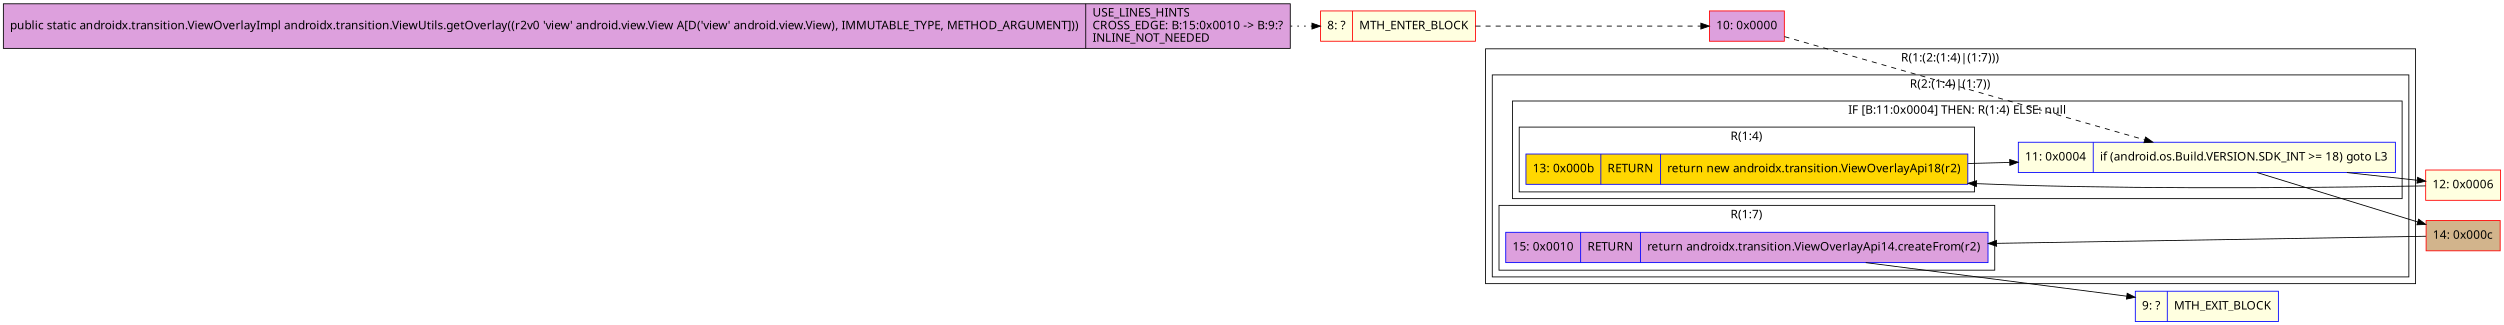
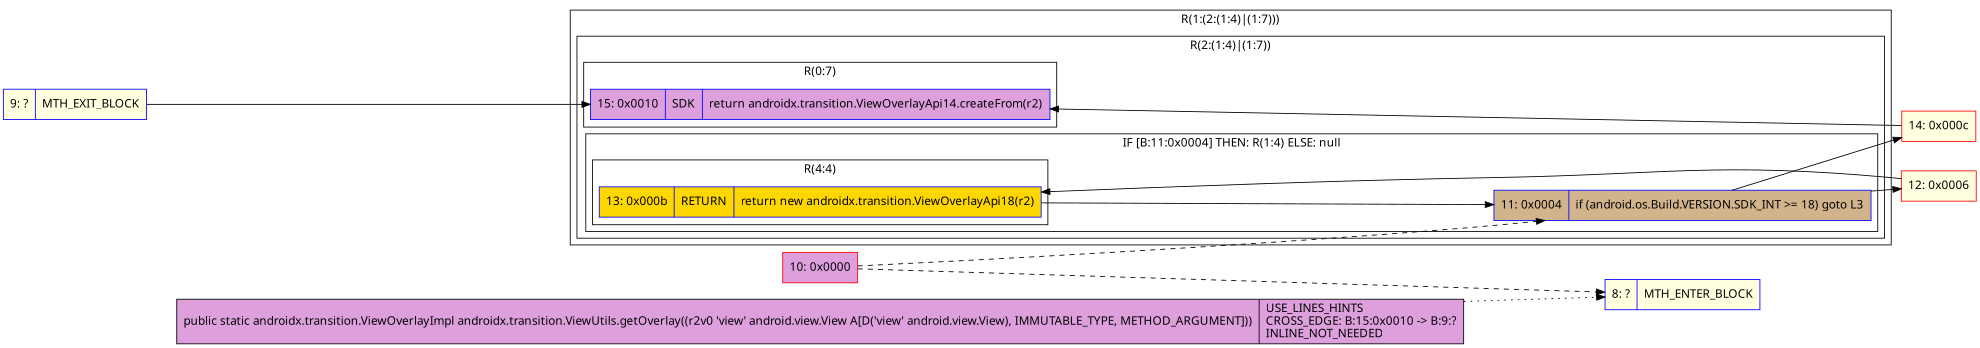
  digraph {
    fontname="Noto Sans"
    rankdir=LR
    node [color=blue fillcolor=plum fontname="Noto Sans" shape=record style=filled]
    edge [fontname="Noto Sans" style=solid]
    n1 [fillcolor=gold label="{13\:\ 0x000b|RETURN\l|return new androidx.transition.ViewOverlayApi18(r2)\l}"]
-   n2 [fillcolor=lightyellow label="{11\:\ 0x0004|if (android.os.Build.VERSION.SDK_INT \>= 18) goto L3\l}"]
-   n3 [label="{15\:\ 0x0010|RETURN\l|return androidx.transition.ViewOverlayApi14.createFrom(r2)\l}"]
+   n2 [fillcolor=tan label="{11\:\ 0x0004|if (android.os.Build.VERSION.SDK_INT \>= 18) goto L3\l}"]
+   n3 [label="{15\:\ 0x0010|SDK\l|return androidx.transition.ViewOverlayApi14.createFrom(r2)\l}"]
    n4 [color=red fillcolor=lightyellow label="{12\:\ 0x0006}"]
-   n5 [color=red fillcolor=tan label="{14\:\ 0x000c}"]
+   n5 [color=red fillcolor=lightyellow label="{14\:\ 0x000c}"]
    n6 [fillcolor=lightyellow label="{9\:\ ?|MTH_EXIT_BLOCK\l}"]
-   n7 [color=red fillcolor=lightyellow label="{8\:\ ?|MTH_ENTER_BLOCK\l}"]
+   n7 [fillcolor=lightyellow label="{8\:\ ?|MTH_ENTER_BLOCK\l}"]
    n8 [color=red label="{10\:\ 0x0000}"]
    n9 [label="{public static androidx.transition.ViewOverlayImpl androidx.transition.ViewUtils.getOverlay((r2v0 'view' android.view.View A[D('view' android.view.View), IMMUTABLE_TYPE, METHOD_ARGUMENT]))  | USE_LINES_HINTS\lCROSS_EDGE: B:15:0x0010 \-\> B:9:?\lINLINE_NOT_NEEDED\l}" color=""]
    subgraph cluster_1 {
      label="R(1:(2:(1:4)|(1:7)))"
      subgraph cluster_2 {
        label="R(2:(1:4)|(1:7))"
        subgraph cluster_3 {
          label="IF [B:11:0x0004] THEN: R(1:4) ELSE: null"
          n2
          subgraph cluster_4 {
-           label="R(1:4)"
+           label="R(4:4)"
            n1
          }
        }
        subgraph cluster_5 {
-         label="R(1:7)"
+         label="R(0:7)"
          n3
        }
      }
    }
    n1 -> n2
    n2 -> n4
    n2 -> n5
-   n3 -> n6
+   n6 -> n3
    n4 -> n1
    n5 -> n3
-   n7 -> n8 [style=dashed]
+   n8 -> n7 [style=dashed]
    n8 -> n2 [style=dashed]
    n9 -> n7 [style=dotted]
  }
